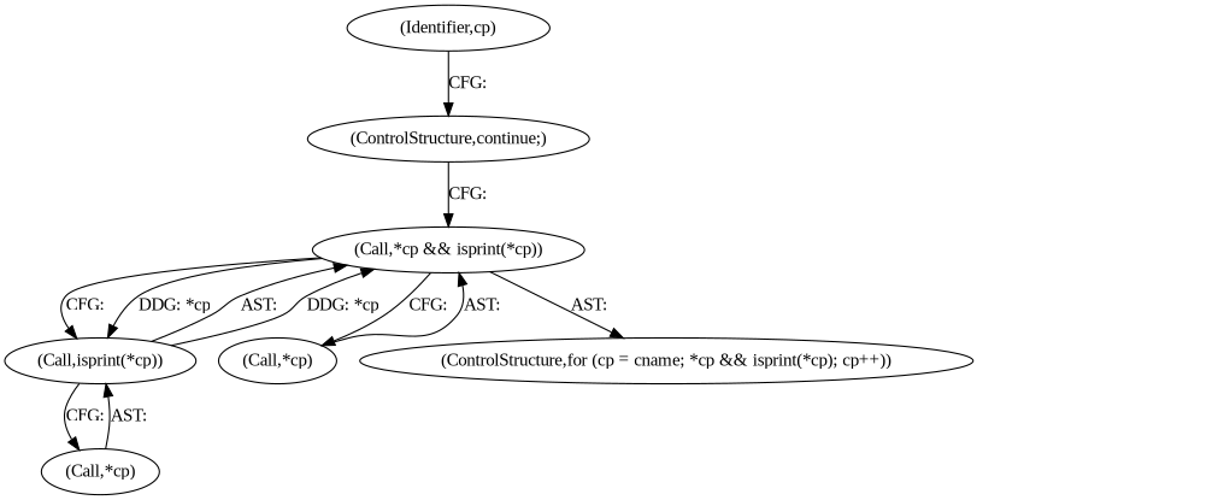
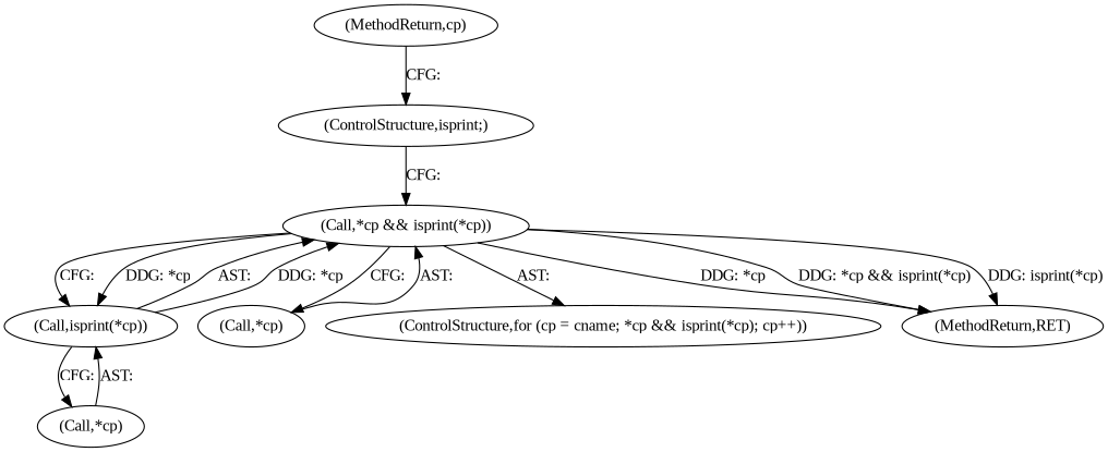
  digraph {
    fontname="Liberation Serif"
    node [fontname="Liberation Serif"]
    edge [fontname="Liberation Serif"]
    n1 [label="(Call,*cp && isprint(*cp))"]
    n2 [label="(Call,isprint(*cp))"]
    n3 [label="(Call,*cp)"]
    n4 [label="(ControlStructure,for (cp = cname; *cp && isprint(*cp); cp++))"]
+   n5 [label="(MethodReturn,RET)"]
    n6 [label="(Call,*cp)"]
-   n7 [label="(ControlStructure,continue;)"]
-   n8 [label="(Identifier,cp)"]
+   n7 [label="(ControlStructure,isprint;)"]
+   n8 [label="(MethodReturn,cp)"]
    n1 -> n2 [label="CFG: "]
    n1 -> n2 [label="DDG: *cp"]
    n1 -> n3 [label="CFG: "]
    n1 -> n4 [label="AST: "]
+   n1 -> n5 [label="DDG: *cp"]
+   n1 -> n5 [label="DDG: *cp && isprint(*cp)"]
+   n1 -> n5 [label="DDG: isprint(*cp)"]
    n2 -> n1 [label="AST: "]
    n2 -> n1 [label="DDG: *cp"]
    n2 -> n6 [label="CFG: "]
    n3 -> n1 [label="AST: "]
    n6 -> n2 [label="AST: "]
    n7 -> n1 [label="CFG: "]
    n8 -> n7 [label="CFG: "]
  }
